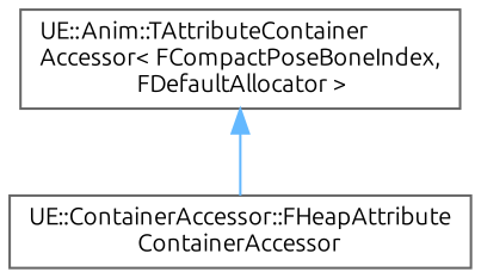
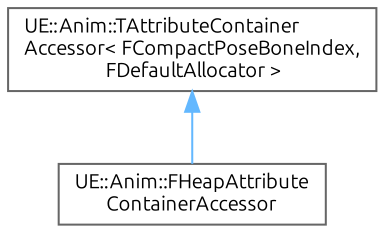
  digraph {
    rankdir=TB
    fontname=Ubuntu
    node [color=grey40 fillcolor=white fontname=Ubuntu fontsize=10 shape=box style=filled]
    n1 [height=0.2 label="UE::Anim::TAttributeContainer\lAccessor\< FCompactPoseBoneIndex,\l FDefaultAllocator \>" width=0.4]
-   n2 [height=0.2 label="UE::ContainerAccessor::FHeapAttribute\lContainerAccessor" width=0.4]
+   n2 [height=0.2 label="UE::Anim::FHeapAttribute\lContainerAccessor" width=0.4]
    n1 -> n2 [color=steelblue1 dir=back fontname=Ubuntu fontsize=10 labelfontname=Helvetica labelfontsize=10 style=solid]
  }
